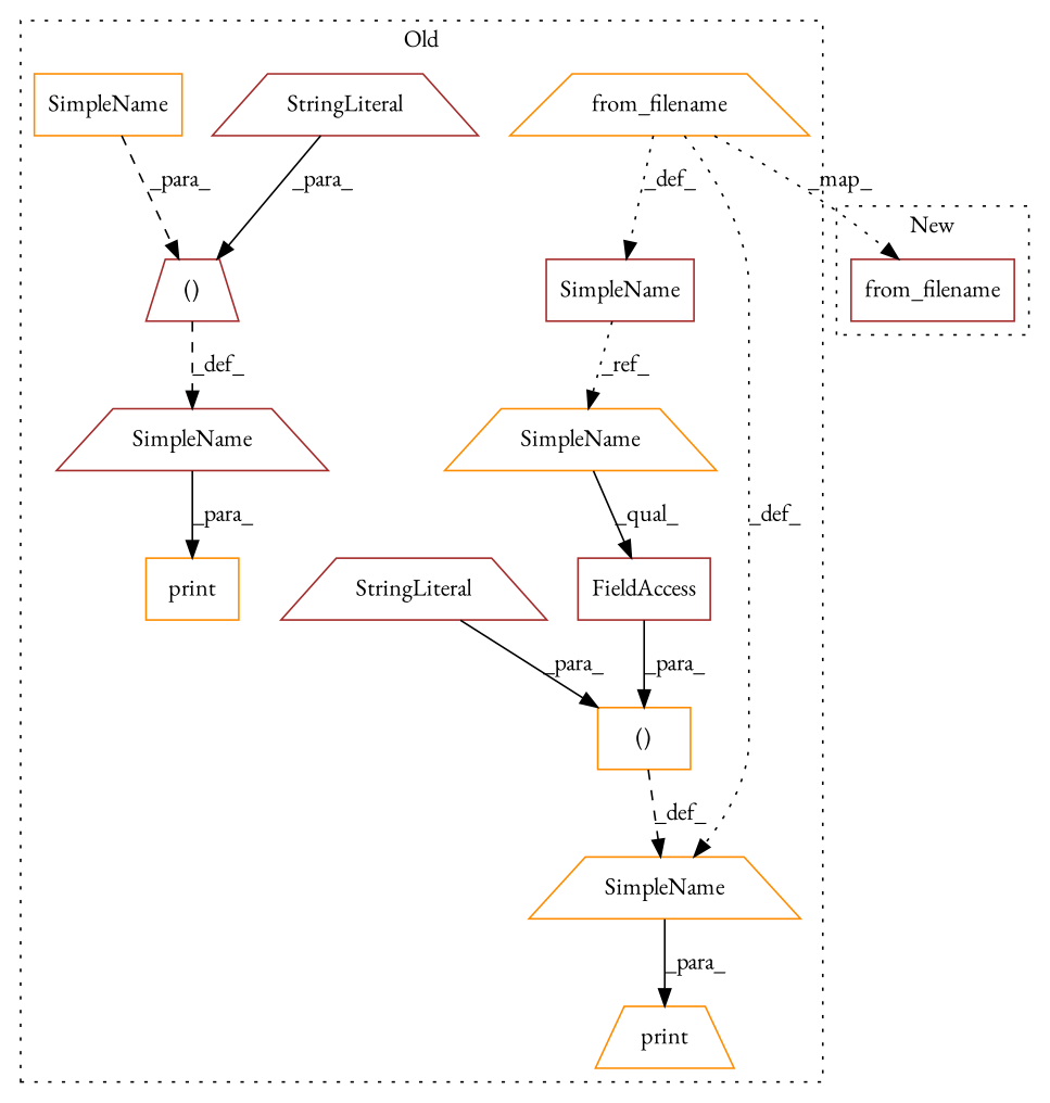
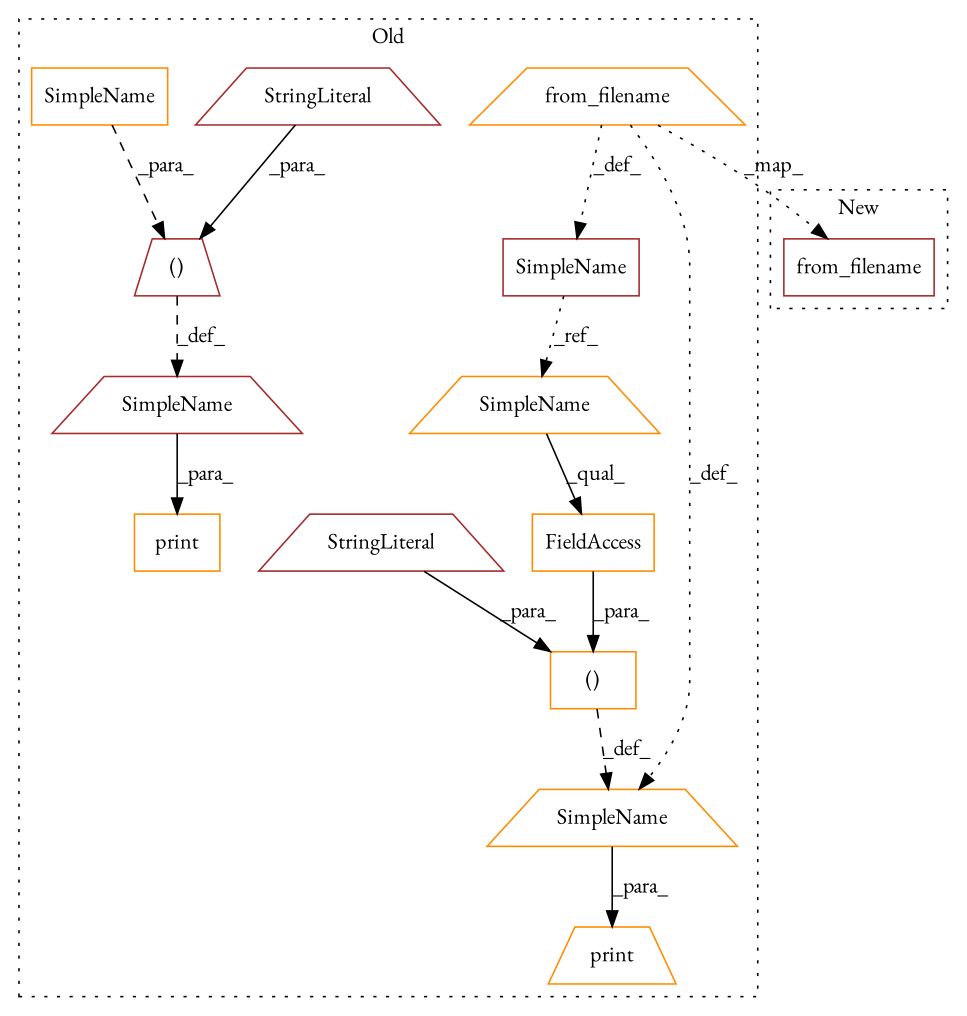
  digraph {
    fontname="EB Garamond"
    node [a=42 shape=trapezium color=darkorange fontname="EB Garamond"]
    edge [style=solid fontname="EB Garamond"]
    n1 [a=32 l="14,1" label=from_filename s="4592,4615"]
    n2 [a=106 l=30 label="()" s=4633 shape=box]
    n3 [a=32 l="11,2" label=print s="4622,4663"]
    n4 [l=4 label=SimpleName s=4567 shape=box color=brown]
-   n5 [a=22 l=10 label=FieldAccess s=4653 shape=box color=brown]
+   n5 [a=22 l=10 label=FieldAccess s=4653 shape=box]
    n6 [a=106 l=37 label="()" s=4522 color=brown]
    n7 [a=32 l="11,2" label=print s="4511,4559" shape=box]
    n8 [label=SimpleName]
    n9 [label=SimpleName color=brown]
    n10 [a=45 l=7 label=StringLiteral s=4633 color=brown]
    n11 [a=45 l=15 label=StringLiteral s=4522 color=brown]
    n12 [l=9 label=SimpleName s=4550 shape=box]
    n13 [l=4 label=SimpleName s=4653]
    n14 [a=32 l="14,1" label=from_filename s="3544,3567" shape=box color=brown]
    subgraph cluster_1 {
      label=Old
      style=dotted
      n1
      n2
      n3
      n4
      n5
      n6
      n7
      n8
      n9
      n10
      n11
      n12
      n13
    }
    subgraph cluster_2 {
      label=New
      style=dotted
      n14
    }
    n1 -> n4 [label=_def_ style=dotted]
    n1 -> n8 [label=_def_ style=dotted]
    n1 -> n14 [label=_map_ style=dotted]
    n2 -> n8 [label=_def_ style=dashed]
    n4 -> n13 [label=_ref_ style=dotted]
    n5 -> n2 [label=_para_]
    n6 -> n9 [label=_def_ style=dashed]
    n8 -> n3 [label=_para_]
    n9 -> n7 [label=_para_]
    n10 -> n2 [label=_para_]
    n11 -> n6 [label=_para_]
    n12 -> n6 [label=_para_ style=dashed]
    n13 -> n5 [label=_qual_]
  }
